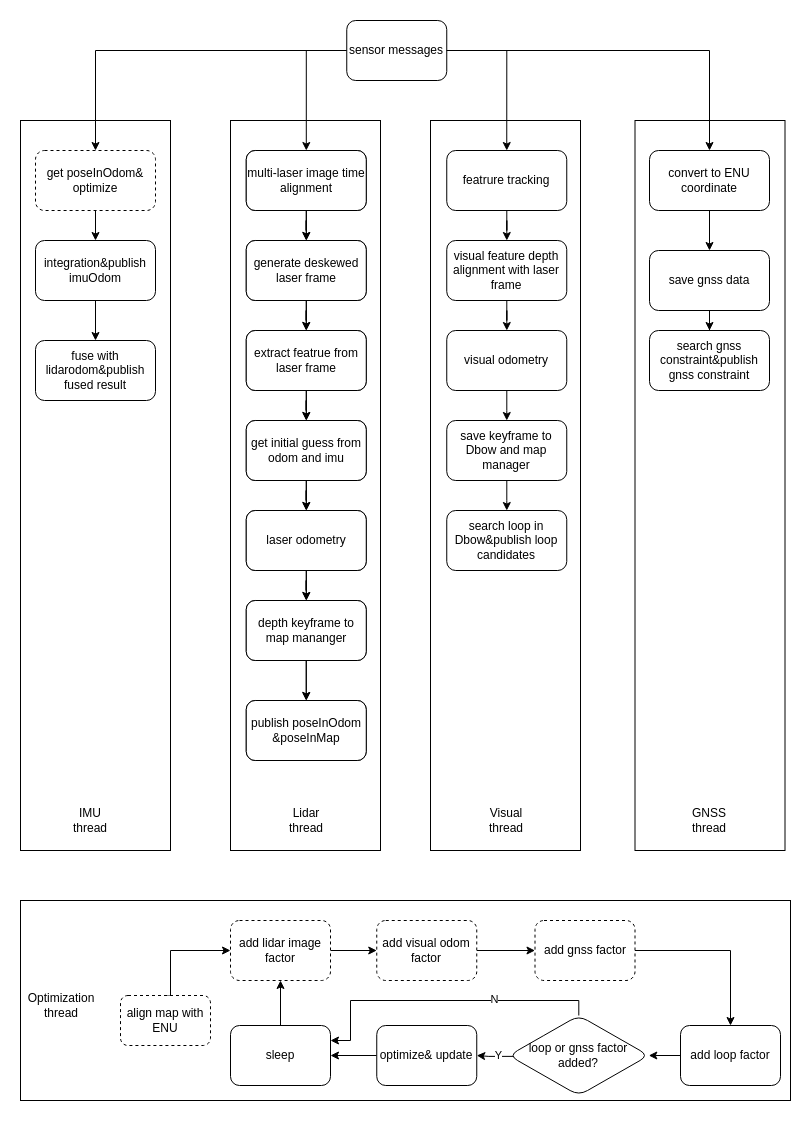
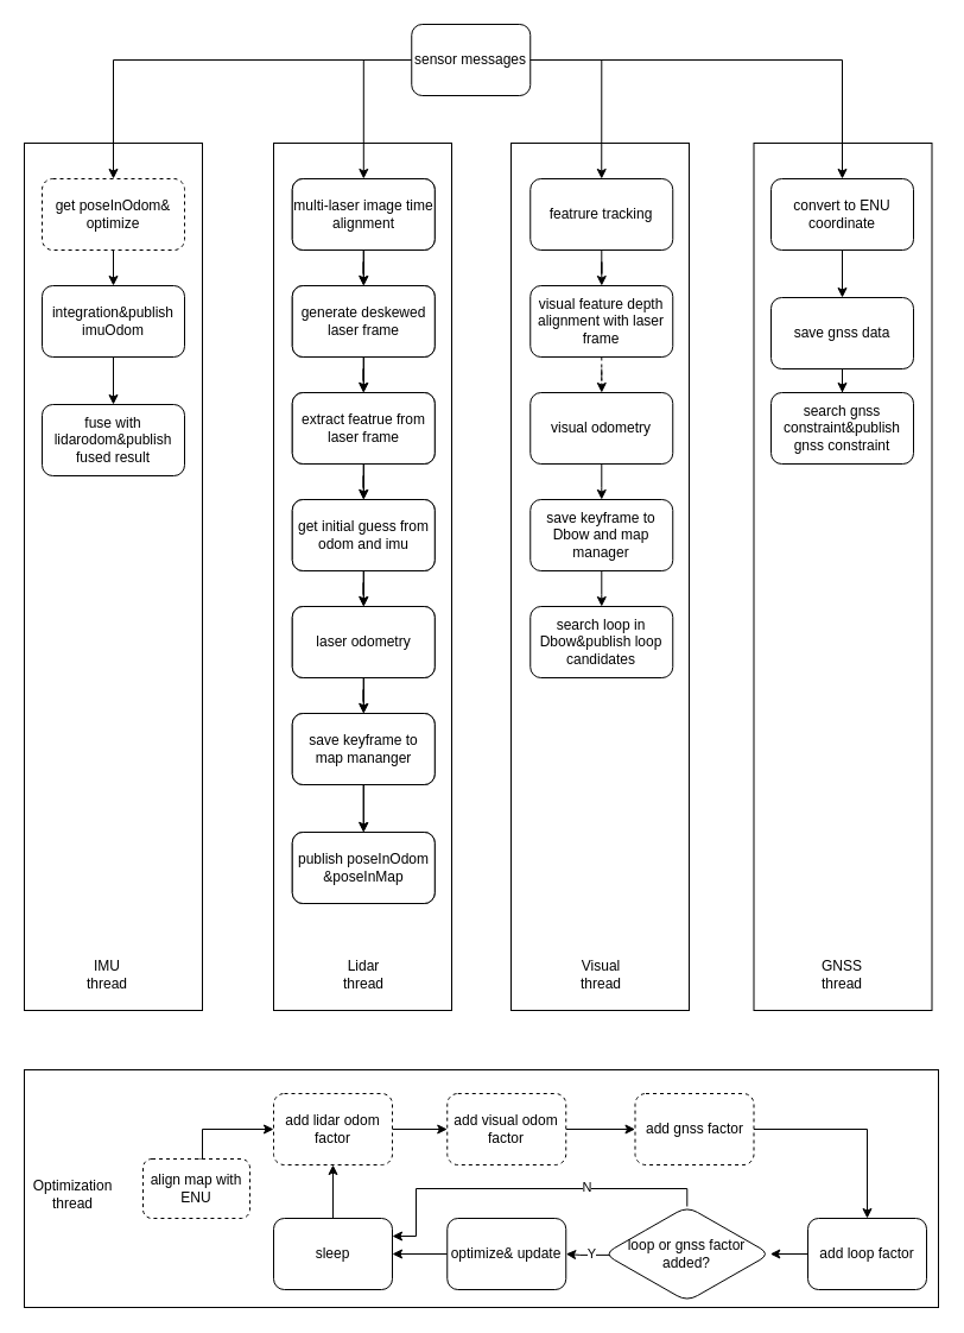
  <mxCell id="0" />
  <mxCell id="1" parent="0" />
  <mxCell id="2" value="" style="rounded=0;whiteSpace=wrap;html=1;" parent="1" vertex="1"><mxGeometry x="20" y="900" width="770" height="200" as="geometry" /></mxCell>
  <mxCell id="3" value="" style="rounded=0;whiteSpace=wrap;html=1;" parent="1" vertex="1"><mxGeometry x="634.5" y="120" width="150" height="730" as="geometry" /></mxCell>
  <mxCell id="4" value="" style="rounded=0;whiteSpace=wrap;html=1;" parent="1" vertex="1"><mxGeometry x="430" y="120" width="150" height="730" as="geometry" /></mxCell>
  <mxCell id="5" value="" style="rounded=0;whiteSpace=wrap;html=1;" parent="1" vertex="1"><mxGeometry x="230" y="120" width="150" height="730" as="geometry" /></mxCell>
  <mxCell id="6" value="" style="rounded=0;whiteSpace=wrap;html=1;" parent="1" vertex="1"><mxGeometry x="20" y="120" width="150" height="730" as="geometry" /></mxCell>
  <mxCell id="7" value="" style="edgeStyle=orthogonalEdgeStyle;rounded=0;orthogonalLoop=1;jettySize=auto;html=1;exitX=0;exitY=0.5;exitDx=0;exitDy=0;" parent="1" source="10" target="12" edge="1"><mxGeometry relative="1" as="geometry" /></mxCell>
  <mxCell id="8" style="edgeStyle=orthogonalEdgeStyle;rounded=0;orthogonalLoop=1;jettySize=auto;html=1;entryX=0.5;entryY=0;entryDx=0;entryDy=0;" parent="1" target="47" edge="1"><mxGeometry relative="1" as="geometry"><mxPoint x="430" y="50" as="sourcePoint" /><mxPoint x="626.25" y="150" as="targetPoint" /><Array as="points"><mxPoint x="506" y="50" /></Array></mxGeometry></mxCell>
  <mxCell id="9" style="edgeStyle=orthogonalEdgeStyle;rounded=0;orthogonalLoop=1;jettySize=auto;html=1;entryX=0.5;entryY=0;entryDx=0;entryDy=0;" parent="1" source="10" target="41" edge="1"><mxGeometry relative="1" as="geometry" /></mxCell>
  <mxCell id="10" value="sensor messages" style="rounded=1;whiteSpace=wrap;html=1;" parent="1" vertex="1"><mxGeometry x="346.25" y="20" width="100" height="60" as="geometry" /></mxCell>
  <mxCell id="11" style="edgeStyle=orthogonalEdgeStyle;rounded=0;orthogonalLoop=1;jettySize=auto;html=1;exitX=1;exitY=0.5;exitDx=0;exitDy=0;" parent="1" source="10" target="56" edge="1"><mxGeometry relative="1" as="geometry"><mxPoint x="780" y="240" as="targetPoint" /></mxGeometry></mxCell>
  <mxCell id="12" value="multi-laser image time alignment" style="whiteSpace=wrap;html=1;rounded=1;" parent="1" vertex="1"><mxGeometry x="245.75" y="150" width="120" height="60" as="geometry" /></mxCell>
  <mxCell id="13" value="extract featrue from laser frame" style="whiteSpace=wrap;html=1;rounded=1;" parent="1" vertex="1"><mxGeometry x="245.75" y="330" width="120" height="60" as="geometry" /></mxCell>
  <mxCell id="14" value="laser odometry" style="whiteSpace=wrap;html=1;rounded=1;" parent="1" vertex="1"><mxGeometry x="245.75" y="510" width="120" height="60" as="geometry" /></mxCell>
  <mxCell id="15" value="save laser keyframe to map mananger" style="whiteSpace=wrap;html=1;rounded=1;" parent="1" vertex="1"><mxGeometry x="245.75" y="600" width="120" height="60" as="geometry" /></mxCell>
  <mxCell id="16" value="" style="edgeStyle=orthogonalEdgeStyle;rounded=0;orthogonalLoop=1;jettySize=auto;html=1;" parent="1" source="14" target="15" edge="1"><mxGeometry x="248.25" y="60" as="geometry" /></mxCell>
  <mxCell id="17" value="" style="edgeStyle=orthogonalEdgeStyle;rounded=0;orthogonalLoop=1;jettySize=auto;html=1;" parent="1" source="18" target="14" edge="1"><mxGeometry x="248.25" y="60" as="geometry" /></mxCell>
  <mxCell id="18" value="get initial guess from odom and imu" style="whiteSpace=wrap;html=1;rounded=1;" parent="1" vertex="1"><mxGeometry x="245.75" y="420" width="120" height="60" as="geometry" /></mxCell>
  <mxCell id="19" value="" style="edgeStyle=orthogonalEdgeStyle;rounded=0;orthogonalLoop=1;jettySize=auto;html=1;" parent="1" source="13" target="18" edge="1"><mxGeometry x="248.25" y="60" as="geometry" /></mxCell>
  <mxCell id="20" value="publish poseInOdom&lt;br&gt;get odom2map then publish poseInMap" style="whiteSpace=wrap;html=1;rounded=1;" parent="1" vertex="1"><mxGeometry x="245.75" y="700" width="120" height="60" as="geometry" /></mxCell>
  <mxCell id="21" value="" style="edgeStyle=orthogonalEdgeStyle;rounded=0;orthogonalLoop=1;jettySize=auto;html=1;" parent="1" source="15" target="20" edge="1"><mxGeometry x="248.25" y="60" as="geometry" /></mxCell>
  <mxCell id="22" style="edgeStyle=orthogonalEdgeStyle;rounded=0;orthogonalLoop=1;jettySize=auto;html=1;entryX=0.5;entryY=0;entryDx=0;entryDy=0;" parent="1" source="23" target="13" edge="1"><mxGeometry x="248.25" y="60" as="geometry" /></mxCell>
  <mxCell id="23" value="&lt;span&gt;generate deskewed laser frame&lt;/span&gt;" style="rounded=1;whiteSpace=wrap;html=1;" parent="1" vertex="1"><mxGeometry x="245.75" y="240" width="120" height="60" as="geometry" /></mxCell>
  <mxCell id="24" style="edgeStyle=orthogonalEdgeStyle;rounded=0;orthogonalLoop=1;jettySize=auto;html=1;" parent="1" source="12" target="23" edge="1"><mxGeometry x="248.25" y="60" as="geometry"><mxPoint x="325.75" y="280" as="targetPoint" /></mxGeometry></mxCell>
  <mxCell id="25" value="multi-laser image time alignment" style="whiteSpace=wrap;html=1;rounded=1;" parent="1" vertex="1"><mxGeometry x="245.75" y="150" width="120" height="60" as="geometry" /></mxCell>
  <mxCell id="26" value="extract featrue from laser frame" style="whiteSpace=wrap;html=1;rounded=1;" parent="1" vertex="1"><mxGeometry x="245.75" y="330" width="120" height="60" as="geometry" /></mxCell>
  <mxCell id="27" value="laser odometry" style="whiteSpace=wrap;html=1;rounded=1;" parent="1" vertex="1"><mxGeometry x="245.75" y="510" width="120" height="60" as="geometry" /></mxCell>
- <mxCell id="28" value="depth keyframe to map mananger" style="whiteSpace=wrap;html=1;rounded=1;" parent="1" vertex="1"><mxGeometry x="245.75" y="600" width="120" height="60" as="geometry" /></mxCell>
+ <mxCell id="28" value="save keyframe to map mananger" style="whiteSpace=wrap;html=1;rounded=1;" parent="1" vertex="1"><mxGeometry x="245.75" y="600" width="120" height="60" as="geometry" /></mxCell>
  <mxCell id="29" value="" style="edgeStyle=orthogonalEdgeStyle;rounded=0;orthogonalLoop=1;jettySize=auto;html=1;" parent="1" source="27" target="28" edge="1"><mxGeometry x="248.25" y="60" as="geometry" /></mxCell>
  <mxCell id="30" value="" style="edgeStyle=orthogonalEdgeStyle;rounded=0;orthogonalLoop=1;jettySize=auto;html=1;" parent="1" source="31" target="27" edge="1"><mxGeometry x="248.25" y="60" as="geometry" /></mxCell>
  <mxCell id="31" value="get initial guess from odom and imu" style="whiteSpace=wrap;html=1;rounded=1;" parent="1" vertex="1"><mxGeometry x="245.75" y="420" width="120" height="60" as="geometry" /></mxCell>
  <mxCell id="32" value="" style="edgeStyle=orthogonalEdgeStyle;rounded=0;orthogonalLoop=1;jettySize=auto;html=1;" parent="1" source="26" target="31" edge="1"><mxGeometry x="248.25" y="60" as="geometry" /></mxCell>
  <mxCell id="33" value="publish poseInOdom&lt;br&gt;&amp;amp;poseInMap" style="whiteSpace=wrap;html=1;rounded=1;" parent="1" vertex="1"><mxGeometry x="245.75" y="700" width="120" height="60" as="geometry" /></mxCell>
  <mxCell id="34" value="" style="edgeStyle=orthogonalEdgeStyle;rounded=0;orthogonalLoop=1;jettySize=auto;html=1;" parent="1" source="28" target="33" edge="1"><mxGeometry x="248.25" y="60" as="geometry" /></mxCell>
  <mxCell id="35" style="edgeStyle=orthogonalEdgeStyle;rounded=0;orthogonalLoop=1;jettySize=auto;html=1;entryX=0.5;entryY=0;entryDx=0;entryDy=0;" parent="1" source="36" target="26" edge="1"><mxGeometry x="248.25" y="60" as="geometry" /></mxCell>
  <mxCell id="36" value="&lt;span&gt;generate deskewed laser frame&lt;/span&gt;" style="rounded=1;whiteSpace=wrap;html=1;" parent="1" vertex="1"><mxGeometry x="245.75" y="240" width="120" height="60" as="geometry" /></mxCell>
  <mxCell id="37" style="edgeStyle=orthogonalEdgeStyle;rounded=0;orthogonalLoop=1;jettySize=auto;html=1;" parent="1" source="25" target="36" edge="1"><mxGeometry x="248.25" y="60" as="geometry"><mxPoint x="325.75" y="280" as="targetPoint" /></mxGeometry></mxCell>
  <mxCell id="38" value="Lidar thread" style="text;html=1;strokeColor=none;fillColor=none;align=center;verticalAlign=middle;whiteSpace=wrap;rounded=0;" parent="1" vertex="1"><mxGeometry x="285.75" y="810" width="40" height="20" as="geometry" /></mxCell>
  <mxCell id="39" value="GNSS thread" style="text;html=1;strokeColor=none;fillColor=none;align=center;verticalAlign=middle;whiteSpace=wrap;rounded=0;" parent="1" vertex="1"><mxGeometry x="689" y="810" width="40" height="20" as="geometry" /></mxCell>
  <mxCell id="40" value="Visual thread" style="text;html=1;strokeColor=none;fillColor=none;align=center;verticalAlign=middle;whiteSpace=wrap;rounded=0;" parent="1" vertex="1"><mxGeometry x="486.25" y="810" width="40" height="20" as="geometry" /></mxCell>
  <mxCell id="41" value="get poseInOdom&amp;amp; optimize" style="whiteSpace=wrap;html=1;rounded=1;dashed=1;" parent="1" vertex="1"><mxGeometry x="35" y="150" width="120" height="60" as="geometry" /></mxCell>
  <mxCell id="42" style="edgeStyle=orthogonalEdgeStyle;rounded=0;orthogonalLoop=1;jettySize=auto;html=1;exitX=0.5;exitY=1;exitDx=0;exitDy=0;entryX=0.5;entryY=0;entryDx=0;entryDy=0;" parent="1" source="43" target="45" edge="1"><mxGeometry x="40" y="60" as="geometry" /></mxCell>
  <mxCell id="43" value="integration&amp;amp;publish imuOdom" style="whiteSpace=wrap;html=1;rounded=1;" parent="1" vertex="1"><mxGeometry x="35" y="240" width="120" height="60" as="geometry" /></mxCell>
  <mxCell id="44" value="" style="edgeStyle=orthogonalEdgeStyle;rounded=0;orthogonalLoop=1;jettySize=auto;html=1;" parent="1" source="41" target="43" edge="1"><mxGeometry x="40" y="60" as="geometry" /></mxCell>
  <mxCell id="45" value="fuse with lidarodom&amp;amp;publish fused result" style="rounded=1;whiteSpace=wrap;html=1;" parent="1" vertex="1"><mxGeometry x="35" y="340" width="120" height="60" as="geometry" /></mxCell>
  <mxCell id="46" value="IMU thread" style="text;html=1;strokeColor=none;fillColor=none;align=center;verticalAlign=middle;whiteSpace=wrap;rounded=0;" parent="1" vertex="1"><mxGeometry x="70" y="810" width="40" height="20" as="geometry" /></mxCell>
  <mxCell id="47" value="featrure tracking" style="rounded=1;whiteSpace=wrap;html=1;" parent="1" vertex="1"><mxGeometry x="446.25" y="150" width="120" height="60" as="geometry" /></mxCell>
  <mxCell id="48" value="visual feature depth alignment with laser frame" style="whiteSpace=wrap;html=1;rounded=1;" parent="1" vertex="1"><mxGeometry x="446.25" y="240" width="120" height="60" as="geometry" /></mxCell>
  <mxCell id="49" value="" style="edgeStyle=orthogonalEdgeStyle;rounded=0;orthogonalLoop=1;jettySize=auto;html=1;" parent="1" source="47" target="48" edge="1"><mxGeometry x="448.75" y="60" as="geometry" /></mxCell>
  <mxCell id="50" style="edgeStyle=orthogonalEdgeStyle;rounded=0;orthogonalLoop=1;jettySize=auto;html=1;entryX=0.5;entryY=0;entryDx=0;entryDy=0;" parent="1" source="51" edge="1"><mxGeometry x="448.75" y="60" as="geometry"><mxPoint x="506.25" y="420" as="targetPoint" /></mxGeometry></mxCell>
  <mxCell id="51" value="visual odometry" style="whiteSpace=wrap;html=1;rounded=1;" parent="1" vertex="1"><mxGeometry x="446.25" y="330" width="120" height="60" as="geometry" /></mxCell>
- <mxCell id="52" value="" style="edgeStyle=orthogonalEdgeStyle;rounded=0;orthogonalLoop=1;jettySize=auto;html=1;" parent="1" source="48" target="51" edge="1"><mxGeometry x="448.75" y="60" as="geometry" /></mxCell>
+ <mxCell id="52" value="" style="edgeStyle=orthogonalEdgeStyle;rounded=0;orthogonalLoop=1;jettySize=auto;html=1;dashed=1;" parent="1" source="48" target="51" edge="1"><mxGeometry x="448.75" y="60" as="geometry" /></mxCell>
  <mxCell id="53" value="save keyframe to Dbow and map manager" style="whiteSpace=wrap;html=1;rounded=1;" parent="1" vertex="1"><mxGeometry x="446.25" y="420" width="120" height="60" as="geometry" /></mxCell>
  <mxCell id="54" value="" style="edgeStyle=orthogonalEdgeStyle;rounded=0;orthogonalLoop=1;jettySize=auto;html=1;" parent="1" source="53" edge="1"><mxGeometry x="448.75" y="60" as="geometry"><mxPoint x="506.276" y="510.017" as="targetPoint" /></mxGeometry></mxCell>
  <mxCell id="55" value="search loop in Dbow&amp;amp;publish loop candidates" style="whiteSpace=wrap;html=1;rounded=1;" parent="1" vertex="1"><mxGeometry x="446.25" y="510" width="120" height="60" as="geometry" /></mxCell>
  <mxCell id="56" value="convert to ENU coordinate" style="rounded=1;whiteSpace=wrap;html=1;" parent="1" vertex="1"><mxGeometry x="649" y="150" width="120" height="60" as="geometry" /></mxCell>
  <mxCell id="57" value="save gnss data" style="whiteSpace=wrap;html=1;rounded=1;" parent="1" vertex="1"><mxGeometry x="649" y="250" width="120" height="60" as="geometry" /></mxCell>
  <mxCell id="58" value="search gnss constraint&amp;amp;publish gnss constraint" style="rounded=1;whiteSpace=wrap;html=1;" parent="1" vertex="1"><mxGeometry x="649" y="330" width="120" height="60" as="geometry" /></mxCell>
  <mxCell id="59" value="" style="edgeStyle=orthogonalEdgeStyle;rounded=0;orthogonalLoop=1;jettySize=auto;html=1;" parent="1" source="56" target="57" edge="1"><mxGeometry x="651.5" y="60" as="geometry" /></mxCell>
  <mxCell id="60" value="" style="edgeStyle=orthogonalEdgeStyle;rounded=0;orthogonalLoop=1;jettySize=auto;html=1;entryX=0.5;entryY=0;entryDx=0;entryDy=0;" parent="1" source="57" target="58" edge="1"><mxGeometry x="651.5" y="60" as="geometry"><mxPoint x="708.983" y="320.011" as="targetPoint" /></mxGeometry></mxCell>
  <mxCell id="61" value="" style="edgeStyle=orthogonalEdgeStyle;rounded=0;orthogonalLoop=1;jettySize=auto;html=1;exitX=0.5;exitY=0;exitDx=0;exitDy=0;entryX=0;entryY=0.5;entryDx=0;entryDy=0;" parent="1" source="62" target="71" edge="1"><mxGeometry x="40" y="910" as="geometry"><mxPoint x="310" y="950" as="targetPoint" /><Array as="points"><mxPoint x="170" y="950" /></Array></mxGeometry></mxCell>
- <mxCell id="62" value="align map with ENU" style="whiteSpace=wrap;html=1;rounded=1;dashed=1;" parent="1" vertex="1"><mxGeometry x="120" y="995" width="90" height="50" as="geometry" /></mxCell>
+ <mxCell id="62" value="align map with ENU" style="whiteSpace=wrap;html=1;rounded=1;dashed=1;" parent="1" vertex="1"><mxGeometry x="120" y="975" width="90" height="50" as="geometry" /></mxCell>
  <mxCell id="63" value="add loop factor" style="rounded=1;whiteSpace=wrap;html=1;dashed=0;" parent="1" vertex="1"><mxGeometry x="680" y="1025" width="100" height="60" as="geometry" /></mxCell>
  <mxCell id="64" value="" style="edgeStyle=orthogonalEdgeStyle;rounded=0;orthogonalLoop=1;jettySize=auto;html=1;" parent="1" source="63" target="78" edge="1"><mxGeometry x="-61.69" y="910" as="geometry"><mxPoint x="548.31" y="1055" as="targetPoint" /></mxGeometry></mxCell>
  <mxCell id="65" value="" style="edgeStyle=orthogonalEdgeStyle;rounded=0;orthogonalLoop=1;jettySize=auto;html=1;" parent="1" source="66" target="80" edge="1"><mxGeometry relative="1" as="geometry" /></mxCell>
  <mxCell id="66" value="optimize&amp;amp; update" style="rounded=1;whiteSpace=wrap;html=1;" parent="1" vertex="1"><mxGeometry x="376.25" y="1025" width="100" height="60" as="geometry" /></mxCell>
  <mxCell id="67" value="" style="edgeStyle=orthogonalEdgeStyle;rounded=0;orthogonalLoop=1;jettySize=auto;html=1;exitX=0.036;exitY=0.511;exitDx=0;exitDy=0;exitPerimeter=0;" parent="1" source="78" target="66" edge="1"><mxGeometry x="-40" y="910" as="geometry"><mxPoint x="505" y="1055" as="targetPoint" /><mxPoint x="450" y="1055" as="sourcePoint" /></mxGeometry></mxCell>
  <mxCell id="68" value="Y" style="edgeLabel;html=1;align=center;verticalAlign=middle;resizable=0;points=[];" parent="67" vertex="1" connectable="0"><mxGeometry relative="1" as="geometry"><mxPoint x="3" y="-1" as="offset" /></mxGeometry></mxCell>
  <mxCell id="69" value="Optimization thread" style="text;html=1;strokeColor=none;fillColor=none;align=center;verticalAlign=middle;whiteSpace=wrap;rounded=0;" parent="1" vertex="1"><mxGeometry x="41" y="995" width="40" height="20" as="geometry" /></mxCell>
  <mxCell id="70" value="" style="edgeStyle=orthogonalEdgeStyle;rounded=0;orthogonalLoop=1;jettySize=auto;html=1;" parent="1" source="71" target="73" edge="1"><mxGeometry relative="1" as="geometry" /></mxCell>
- <mxCell id="71" value="add lidar image factor" style="whiteSpace=wrap;html=1;rounded=1;dashed=1;" parent="1" vertex="1"><mxGeometry x="230" y="920" width="100" height="60" as="geometry" /></mxCell>
+ <mxCell id="71" value="add lidar odom factor" style="whiteSpace=wrap;html=1;rounded=1;dashed=1;" parent="1" vertex="1"><mxGeometry x="230" y="920" width="100" height="60" as="geometry" /></mxCell>
  <mxCell id="72" value="" style="edgeStyle=orthogonalEdgeStyle;rounded=0;orthogonalLoop=1;jettySize=auto;html=1;" parent="1" source="73" target="75" edge="1"><mxGeometry relative="1" as="geometry" /></mxCell>
  <mxCell id="73" value="add visual odom factor" style="whiteSpace=wrap;html=1;rounded=1;dashed=1;" parent="1" vertex="1"><mxGeometry x="376.25" y="920" width="100" height="60" as="geometry" /></mxCell>
  <mxCell id="74" value="" style="edgeStyle=orthogonalEdgeStyle;rounded=0;orthogonalLoop=1;jettySize=auto;html=1;" parent="1" source="75" target="63" edge="1"><mxGeometry relative="1" as="geometry" /></mxCell>
  <mxCell id="75" value="add gnss factor" style="whiteSpace=wrap;html=1;rounded=1;dashed=1;" parent="1" vertex="1"><mxGeometry x="534.5" y="920" width="100" height="60" as="geometry" /></mxCell>
  <mxCell id="76" style="edgeStyle=orthogonalEdgeStyle;rounded=0;orthogonalLoop=1;jettySize=auto;html=1;entryX=1;entryY=0.25;entryDx=0;entryDy=0;exitX=0.5;exitY=0;exitDx=0;exitDy=0;" parent="1" source="78" target="80" edge="1"><mxGeometry relative="1" as="geometry"><Array as="points"><mxPoint x="578" y="1000" /><mxPoint x="350" y="1000" /><mxPoint x="350" y="1040" /></Array></mxGeometry></mxCell>
  <mxCell id="77" value="N" style="edgeLabel;html=1;align=center;verticalAlign=middle;resizable=0;points=[];" parent="76" vertex="1" connectable="0"><mxGeometry x="-0.373" y="-2" relative="1" as="geometry"><mxPoint x="-5" as="offset" /></mxGeometry></mxCell>
  <mxCell id="78" value="loop or gnss factor&lt;br&gt;added?" style="rhombus;whiteSpace=wrap;html=1;rounded=1;" parent="1" vertex="1"><mxGeometry x="508.31" y="1015" width="140" height="80" as="geometry" /></mxCell>
  <mxCell id="79" value="" style="edgeStyle=orthogonalEdgeStyle;rounded=0;orthogonalLoop=1;jettySize=auto;html=1;" parent="1" source="80" target="71" edge="1"><mxGeometry relative="1" as="geometry" /></mxCell>
  <mxCell id="80" value="sleep" style="rounded=1;whiteSpace=wrap;html=1;" parent="1" vertex="1"><mxGeometry x="230" y="1025" width="100" height="60" as="geometry" /></mxCell>
